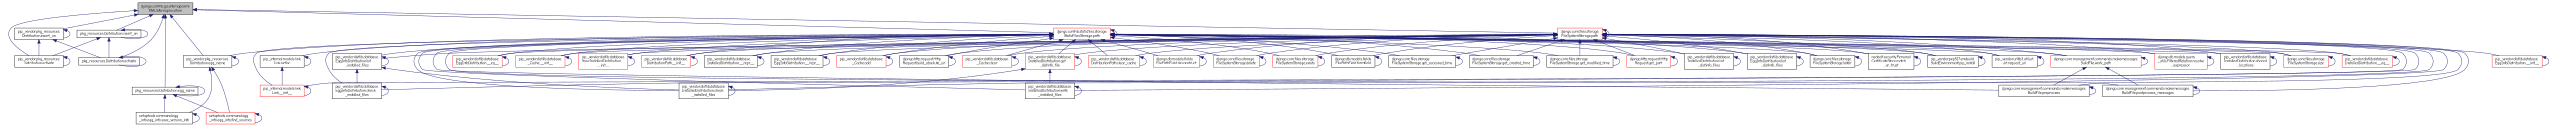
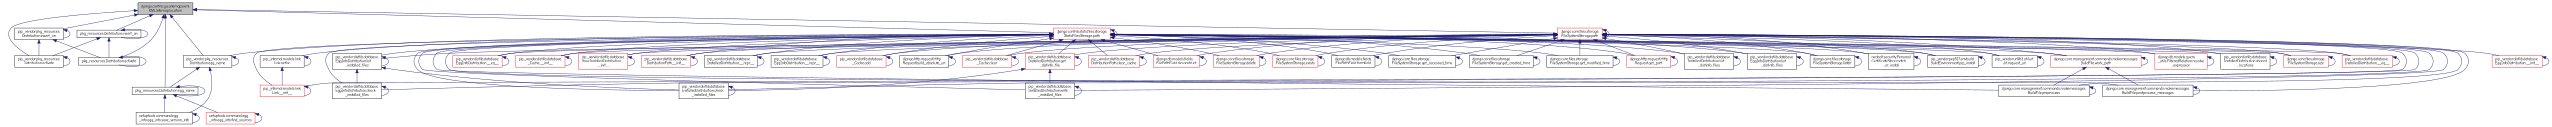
  digraph {
    fontname="Comic Neue"
    rankdir=TB
    node [color=black fillcolor=white fontname="Comic Neue" fontsize=10 shape=record style=filled]
    edge [color=midnightblue dir=back fontname="Comic Neue" fontsize=10 labelfontname=Helvetica labelfontsize=10 style=solid]
    n1 [fillcolor=grey75 fontcolor=black height=0.2 label="django.contrib.gis.sitemaps.kml.\lKMLSitemap.location" width=0.4]
    n2 [height=0.2 label="pip._vendor.pkg_resources.\lDistribution.activate" width=0.4]
    n3 [height=0.2 label="pkg_resources.Distribution.activate" width=0.4]
    n4 [height=0.2 label="pip._vendor.pkg_resources.\lDistribution.egg_name" width=0.4]
    n5 [height=0.2 label="pkg_resources.Distribution.egg_name" width=0.4]
    n6 [height=0.2 label="pip._vendor.pkg_resources.\lDistribution.insert_on" width=0.4]
    n7 [height=0.2 label="pkg_resources.Distribution.insert_on" width=0.4]
    n8 [color=red height=0.2 label="django.contrib.staticfiles.storage.\lStaticFilesStorage.path" width=0.4]
    n9 [color=red height=0.2 label="django.core.files.storage.\lFileSystemStorage.path" width=0.4]
    n10 [color=red height=0.2 label="setuptools.command.egg\l_info.egg_info.find_sources" width=0.4]
    n11 [height=0.2 label="setuptools.command.egg\l_info.egg_info.save_version_info" width=0.4]
    n12 [color=red height=0.2 label="pip._vendor.distlib.database.\lInstalledDistribution.__eq__" width=0.4]
    n13 [color=red height=0.2 label="pip._vendor.distlib.database.\lEggInfoDistribution.__eq__" width=0.4]
    n14 [color=red height=0.2 label="pip._vendor.distlib.database.\l_Cache.__init__" width=0.4]
    n15 [color=red height=0.2 label="pip._vendor.distlib.database.\lBaseInstalledDistribution.\l__init__" width=0.4]
    n16 [color=red height=0.2 label="pip._vendor.distlib.database.\lDistributionPath.__init__" width=0.4]
    n17 [color=red height=0.2 label="pip._internal.models.link.\lLink.__init__" width=0.4]
    n18 [height=0.2 label="pip._vendor.distlib.database.\lInstalledDistribution.__repr__" width=0.4]
    n19 [height=0.2 label="pip._vendor.distlib.database.\lEggInfoDistribution.__repr__" width=0.4]
    n20 [color=red height=0.2 label="pip._vendor.distlib.database.\l_Cache.add" width=0.4]
    n21 [height=0.2 label="django.http.request.Http\lRequest.build_absolute_uri" width=0.4]
    n22 [height=0.2 label="pip._vendor.distlib.database.\lInstalledDistribution.check\l_installed_files" width=0.4]
    n23 [height=0.2 label="pip._vendor.distlib.database.\lEggInfoDistribution.check\l_installed_files" width=0.4]
    n24 [color=red height=0.2 label="pip._vendor.distlib.database.\l_Cache.clear" width=0.4]
    n25 [color=red height=0.2 label="pip._vendor.distlib.database.\lDistributionPath.clear_cache" width=0.4]
    n26 [color=red height=0.2 label="django.db.models.fields.\lFilePathField.deconstruct" width=0.4]
    n27 [color=red height=0.2 label="django.core.files.storage.\lFileSystemStorage.delete" width=0.4]
    n28 [color=red height=0.2 label="django.core.files.storage.\lFileSystemStorage.exists" width=0.4]
    n29 [height=0.2 label="django.db.models.fields.\lFilePathField.formfield" width=0.4]
    n30 [height=0.2 label="django.core.files.storage.\lFileSystemStorage.get_accessed_time" width=0.4]
    n31 [height=0.2 label="django.core.files.storage.\lFileSystemStorage.get_created_time" width=0.4]
    n32 [color=red height=0.2 label="pip._vendor.distlib.database.\lInstalledDistribution.get\l_distinfo_file" width=0.4]
    n33 [height=0.2 label="pip._vendor.distlib.database.\lInstalledDistribution.write\l_installed_files" width=0.4]
    n34 [height=0.2 label="django.core.files.storage.\lFileSystemStorage.get_modified_time" width=0.4]
    n35 [color=red height=0.2 label="django.http.request.Http\lRequest.get_port" width=0.4]
    n36 [height=0.2 label="pip._vendor.distlib.database.\lInstalledDistribution.list\l_distinfo_files" width=0.4]
    n37 [height=0.2 label="pip._vendor.distlib.database.\lEggInfoDistribution.list\l_distinfo_files" width=0.4]
    n38 [height=0.2 label="pip._vendor.distlib.database.\lEggInfoDistribution.list\l_installed_files" width=0.4]
    n39 [height=0.2 label="django.core.files.storage.\lFileSystemStorage.listdir" width=0.4]
-   n40 [height=0.2 label="neobolt.security.Personal\lCertificateStore.match\l_or_trust" width=0.4]
+   n40 [height=0.2 label="neobolt.security.Personal\lCertificateStore.match\l_or_install" width=0.4]
    n41 [height=0.2 label="pip._internal.models.link.\lLink.netloc" width=0.4]
    n42 [height=0.2 label="pip._vendor.pep517.envbuild.\lBuildEnvironment.pip_install" width=0.4]
    n43 [height=0.2 label="django.core.management.commands.makemessages.\lBuildFile.postprocess_messages" width=0.4]
    n44 [height=0.2 label="django.core.management.commands.makemessages.\lBuildFile.preprocess" width=0.4]
    n45 [height=0.2 label="pip._vendor.urllib3.util.url.\lUrl.request_uri" width=0.4]
    n46 [color=red height=0.2 label="django.db.models.query\l_utils.FilteredRelation.resolve\l_expression" width=0.4]
    n47 [height=0.2 label="pip._vendor.distlib.database.\lInstalledDistribution.shared\l_locations" width=0.4]
    n48 [color=red height=0.2 label="django.core.files.storage.\lFileSystemStorage.size" width=0.4]
    n49 [color=red height=0.2 label="django.core.management.commands.makemessages.\lBuildFile.work_path" width=0.4]
    n50 [color=red height=0.2 label="pip._vendor.distlib.database.\lEggInfoDistribution.__init__" width=0.4]
    n1 -> n2
    n1 -> n3
    n1 -> n4
    n1 -> n5
    n1 -> n6
    n1 -> n7
    n1 -> n8
    n1 -> n9
    n2 -> n2
    n3 -> n3
    n4 -> n4
-   n4 -> n10
+   n4 -> n5
    n4 -> n11
    n5 -> n5
    n5 -> n10
    n5 -> n11
    n6 -> n2
    n6 -> n3
    n6 -> n6
    n7 -> n2
    n7 -> n3
    n7 -> n7
    n8 -> n4
    n8 -> n8
    n8 -> n12
    n8 -> n13
    n8 -> n14
    n8 -> n15
    n8 -> n16
    n8 -> n17
    n8 -> n18
    n8 -> n19
    n8 -> n20
    n8 -> n21
    n8 -> n22
    n8 -> n23
    n8 -> n24
    n8 -> n25
    n8 -> n26
    n8 -> n27
    n8 -> n28
    n8 -> n29
    n8 -> n30
    n8 -> n31
    n8 -> n32
    n8 -> n33
    n8 -> n34
    n8 -> n35
    n8 -> n36
    n8 -> n37
    n8 -> n38
    n8 -> n39
    n8 -> n40
    n8 -> n41
    n8 -> n42
    n8 -> n43
    n8 -> n44
    n8 -> n45
    n8 -> n46
    n8 -> n47
    n8 -> n48
    n8 -> n49
    n9 -> n9
    n9 -> n12
    n9 -> n13
    n9 -> n14
    n9 -> n15
    n9 -> n16
    n9 -> n17
    n9 -> n18
    n9 -> n19
    n9 -> n20
    n9 -> n21
    n9 -> n22
    n9 -> n23
    n9 -> n24
    n9 -> n25
    n9 -> n26
    n9 -> n27
    n9 -> n28
    n9 -> n29
    n9 -> n30
    n9 -> n31
    n9 -> n32
    n9 -> n33
    n9 -> n34
    n9 -> n35
    n9 -> n36
    n9 -> n37
    n9 -> n38
    n9 -> n39
    n9 -> n40
    n9 -> n42
    n9 -> n43
    n9 -> n44
    n9 -> n45
    n9 -> n46
    n9 -> n47
    n9 -> n48
    n9 -> n49
    n9 -> n50
    n10 -> n10
    n11 -> n11
    n12 -> n12
    n13 -> n13
    n14 -> n14
    n15 -> n15
    n16 -> n16
    n17 -> n17
    n18 -> n18
    n19 -> n19
    n20 -> n20
    n21 -> n21
    n22 -> n22
    n23 -> n23
    n24 -> n24
    n25 -> n25
    n26 -> n26
    n27 -> n27
    n28 -> n28
    n29 -> n29
    n30 -> n30
    n31 -> n31
    n32 -> n22
    n32 -> n32
    n32 -> n33
    n33 -> n33
    n34 -> n34
    n35 -> n35
    n36 -> n36
    n37 -> n37
    n38 -> n22
    n38 -> n23
    n38 -> n38
    n39 -> n39
    n40 -> n40
    n41 -> n17
    n41 -> n41
    n42 -> n42
    n43 -> n43
    n44 -> n44
    n45 -> n45
    n46 -> n46
    n47 -> n47
    n48 -> n48
    n49 -> n43
    n49 -> n44
    n49 -> n49
    n50 -> n50
  }
